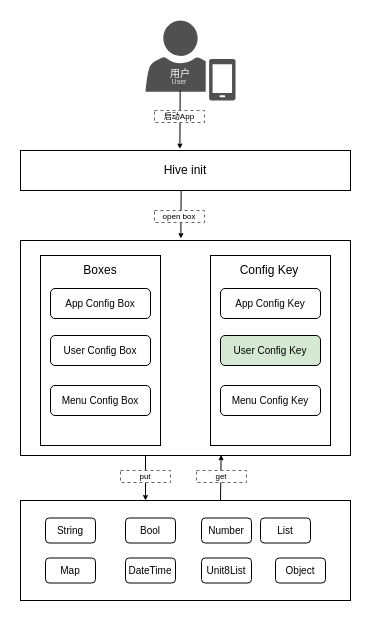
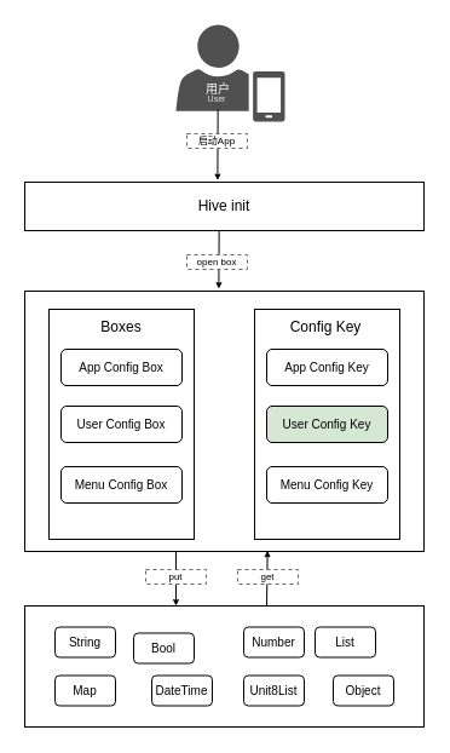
  <mxCell id="0" />
  <mxCell id="1" parent="0" />
  <mxCell id="2" value="" style="rounded=0;whiteSpace=wrap;html=1;fontSize=10;" parent="1" vertex="1"><mxGeometry x="20" y="240" width="330" height="215" as="geometry" /></mxCell>
  <mxCell id="3" value="" style="sketch=0;pointerEvents=1;shadow=0;dashed=0;html=1;strokeColor=none;fillColor=#505050;labelPosition=center;verticalLabelPosition=bottom;verticalAlign=top;outlineConnect=0;align=center;shape=mxgraph.office.users.mobile_user;" parent="1" vertex="1"><mxGeometry x="145" y="20" width="90" height="80" as="geometry" /></mxCell>
  <mxCell id="4" value="&lt;font color=&quot;#ffffff&quot; style=&quot;font-size: 10px;&quot;&gt;用户&lt;/font&gt;" style="text;html=1;strokeColor=none;fillColor=none;align=center;verticalAlign=middle;whiteSpace=wrap;rounded=0;fontSize=10;" parent="1" vertex="1"><mxGeometry x="145" y="63" width="70" height="20" as="geometry" /></mxCell>
  <mxCell id="5" value="&lt;font color=&quot;#e6e6e6&quot; style=&quot;font-size: 7px;&quot;&gt;User&lt;/font&gt;" style="text;html=1;strokeColor=none;fillColor=none;align=center;verticalAlign=middle;whiteSpace=wrap;rounded=0;fontSize=7;" parent="1" vertex="1"><mxGeometry x="144" y="77" width="70" height="10" as="geometry" /></mxCell>
  <mxCell id="6" value="" style="endArrow=classic;html=1;rounded=0;fontSize=7;fontColor=#000000;entryX=0.483;entryY=-0.038;entryDx=0;entryDy=0;startSize=3;endSize=3;targetPerimeterSpacing=0;entryPerimeter=0;" parent="1" target="8" edge="1"><mxGeometry width="50" height="50" relative="1" as="geometry"><mxPoint x="179.67" y="90" as="sourcePoint" /><mxPoint x="178.695" y="150" as="targetPoint" /></mxGeometry></mxCell>
  <mxCell id="7" value="&lt;font style=&quot;font-size: 8px;&quot;&gt;启动App&lt;/font&gt;" style="text;html=1;strokeColor=#666666;fillColor=default;align=center;verticalAlign=middle;whiteSpace=wrap;rounded=0;fontSize=7;fontColor=#000000;dashed=1;" parent="1" vertex="1"><mxGeometry x="154" y="110" width="50" height="12" as="geometry" /></mxCell>
  <mxCell id="8" value="Hive init" style="rounded=0;whiteSpace=wrap;html=1;" parent="1" vertex="1"><mxGeometry x="20" y="150" width="330" height="40" as="geometry" /></mxCell>
  <mxCell id="9" value="" style="rounded=0;whiteSpace=wrap;html=1;" parent="1" vertex="1"><mxGeometry x="40" y="255" width="120" height="190" as="geometry" /></mxCell>
  <mxCell id="10" value="Boxes" style="text;html=1;strokeColor=none;fillColor=none;align=center;verticalAlign=middle;whiteSpace=wrap;rounded=0;" parent="1" vertex="1"><mxGeometry x="70" y="255" width="60" height="30" as="geometry" /></mxCell>
  <mxCell id="11" value="App Config Box" style="rounded=1;whiteSpace=wrap;html=1;fontSize=10;" parent="1" vertex="1"><mxGeometry x="50" y="288" width="100" height="30" as="geometry" /></mxCell>
  <mxCell id="12" value="User Config Box" style="rounded=1;whiteSpace=wrap;html=1;fontSize=10;" parent="1" vertex="1"><mxGeometry x="50" y="335" width="100" height="30" as="geometry" /></mxCell>
  <mxCell id="13" value="Menu Config Box" style="rounded=1;whiteSpace=wrap;html=1;fontSize=10;" parent="1" vertex="1"><mxGeometry x="50" y="385" width="100" height="30" as="geometry" /></mxCell>
  <mxCell id="14" value="" style="rounded=0;whiteSpace=wrap;html=1;fontSize=10;" parent="1" vertex="1"><mxGeometry x="210" y="255" width="120" height="190" as="geometry" /></mxCell>
  <mxCell id="15" value="Config Key" style="text;html=1;strokeColor=none;fillColor=none;align=center;verticalAlign=middle;whiteSpace=wrap;rounded=0;" parent="1" vertex="1"><mxGeometry x="229" y="255" width="80" height="30" as="geometry" /></mxCell>
  <mxCell id="16" value="App Config Key" style="rounded=1;whiteSpace=wrap;html=1;fontSize=10;" parent="1" vertex="1"><mxGeometry x="220" y="288" width="100" height="30" as="geometry" /></mxCell>
  <mxCell id="17" value="User Config Key" style="rounded=1;whiteSpace=wrap;html=1;fontSize=10;fillColor=#d5e8d4;" parent="1" vertex="1"><mxGeometry x="220" y="335" width="100" height="30" as="geometry" /></mxCell>
  <mxCell id="18" value="Menu Config Key" style="rounded=1;whiteSpace=wrap;html=1;fontSize=10;" parent="1" vertex="1"><mxGeometry x="220" y="385" width="100" height="30" as="geometry" /></mxCell>
  <mxCell id="19" value="" style="endArrow=classic;html=1;rounded=0;fontSize=10;entryX=0.486;entryY=-0.009;entryDx=0;entryDy=0;entryPerimeter=0;startSize=3;endSize=3;" parent="1" target="2" edge="1"><mxGeometry width="50" height="50" relative="1" as="geometry"><mxPoint x="180.645" y="190" as="sourcePoint" /><mxPoint x="130.645" y="140" as="targetPoint" /></mxGeometry></mxCell>
  <mxCell id="20" value="&lt;span style=&quot;font-size: 8px;&quot;&gt;open box&lt;/span&gt;" style="text;html=1;strokeColor=#666666;fillColor=default;align=center;verticalAlign=middle;whiteSpace=wrap;rounded=0;fontSize=7;fontColor=#000000;dashed=1;" parent="1" vertex="1"><mxGeometry x="154" y="210" width="50" height="12" as="geometry" /></mxCell>
  <mxCell id="21" value="" style="rounded=0;whiteSpace=wrap;html=1;fontSize=10;" parent="1" vertex="1"><mxGeometry x="20" y="500" width="330" height="100" as="geometry" /></mxCell>
  <mxCell id="22" value="" style="endArrow=classic;html=1;rounded=0;fontSize=10;startSize=3;endSize=3;entryX=0.5;entryY=0;entryDx=0;entryDy=0;startArrow=none;" parent="1" source="24" edge="1"><mxGeometry width="50" height="50" relative="1" as="geometry"><mxPoint x="145" y="455" as="sourcePoint" /><mxPoint x="145" y="500" as="targetPoint" /></mxGeometry></mxCell>
  <mxCell id="23" value="" style="endArrow=none;html=1;rounded=0;fontSize=10;startSize=3;endSize=3;entryX=0.5;entryY=0;entryDx=0;entryDy=0;" parent="1" target="24" edge="1"><mxGeometry width="50" height="50" relative="1" as="geometry"><mxPoint x="145" y="455" as="sourcePoint" /><mxPoint x="145" y="500" as="targetPoint" /></mxGeometry></mxCell>
  <mxCell id="24" value="&lt;span style=&quot;font-size: 8px;&quot;&gt;put&lt;/span&gt;" style="text;html=1;strokeColor=#666666;fillColor=default;align=center;verticalAlign=middle;whiteSpace=wrap;rounded=0;fontSize=7;fontColor=#000000;dashed=1;" parent="1" vertex="1"><mxGeometry x="120" y="470" width="50" height="12" as="geometry" /></mxCell>
  <mxCell id="25" value="" style="endArrow=classic;html=1;rounded=0;fontSize=10;startSize=3;endSize=3;entryX=0.608;entryY=0.997;entryDx=0;entryDy=0;entryPerimeter=0;" parent="1" edge="1"><mxGeometry width="50" height="50" relative="1" as="geometry"><mxPoint x="220" y="500" as="sourcePoint" /><mxPoint x="220.64" y="454.355" as="targetPoint" /></mxGeometry></mxCell>
  <mxCell id="26" value="&lt;span style=&quot;font-size: 8px;&quot;&gt;get&lt;/span&gt;" style="text;html=1;strokeColor=#666666;fillColor=default;align=center;verticalAlign=middle;whiteSpace=wrap;rounded=0;fontSize=7;fontColor=#000000;dashed=1;" parent="1" vertex="1"><mxGeometry x="196" y="470" width="50" height="12" as="geometry" /></mxCell>
  <mxCell id="27" value="String" style="rounded=1;whiteSpace=wrap;html=1;fontSize=10;" parent="1" vertex="1"><mxGeometry x="45" y="517.5" width="50" height="25" as="geometry" /></mxCell>
- <mxCell id="28" value="Bool" style="rounded=1;whiteSpace=wrap;html=1;fontSize=10;" parent="1" vertex="1"><mxGeometry x="125" y="517.5" width="50" height="25" as="geometry" /></mxCell>
+ <mxCell id="28" value="Bool" style="rounded=1;whiteSpace=wrap;html=1;fontSize=10;" parent="1" vertex="1"><mxGeometry x="110" y="522.5" width="50" height="25" as="geometry" /></mxCell>
  <mxCell id="29" value="Number" style="rounded=1;whiteSpace=wrap;html=1;fontSize=10;" parent="1" vertex="1"><mxGeometry x="201" y="517.5" width="50" height="25" as="geometry" /></mxCell>
  <mxCell id="30" value="List" style="rounded=1;whiteSpace=wrap;html=1;fontSize=10;" parent="1" vertex="1"><mxGeometry x="260" y="517.5" width="50" height="25" as="geometry" /></mxCell>
  <mxCell id="31" value="Map" style="rounded=1;whiteSpace=wrap;html=1;fontSize=10;" parent="1" vertex="1"><mxGeometry x="45" y="557.5" width="50" height="25" as="geometry" /></mxCell>
  <mxCell id="32" value="DateTime" style="rounded=1;whiteSpace=wrap;html=1;fontSize=10;" parent="1" vertex="1"><mxGeometry x="125" y="557.5" width="50" height="25" as="geometry" /></mxCell>
  <mxCell id="33" value="Unit8List" style="rounded=1;whiteSpace=wrap;html=1;fontSize=10;" parent="1" vertex="1"><mxGeometry x="201" y="557.5" width="50" height="25" as="geometry" /></mxCell>
  <mxCell id="34" value="Object" style="rounded=1;whiteSpace=wrap;html=1;fontSize=10;" parent="1" vertex="1"><mxGeometry x="275" y="557.5" width="50" height="25" as="geometry" /></mxCell>
